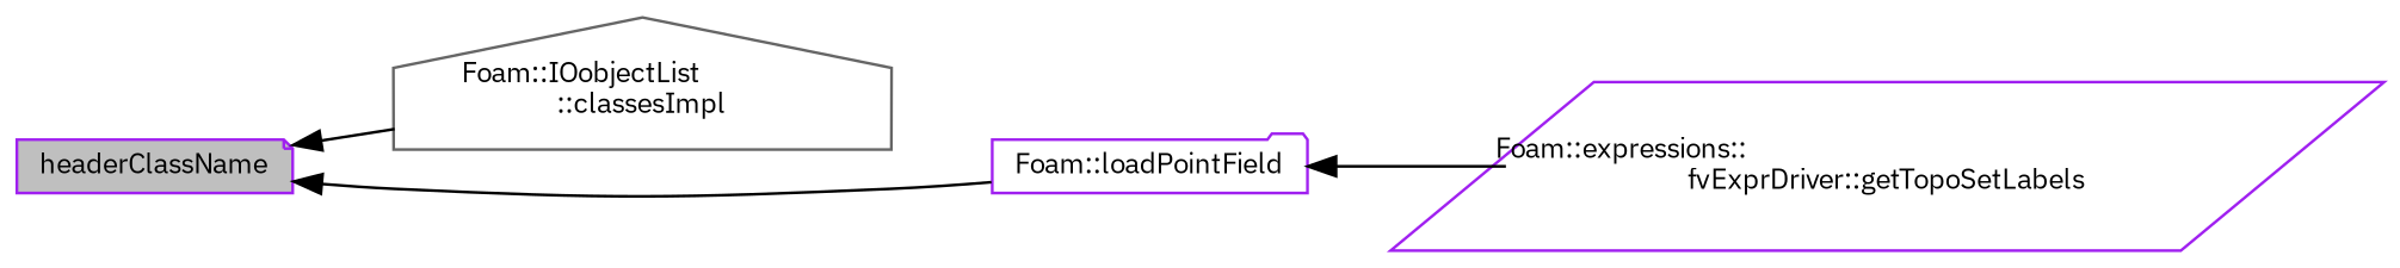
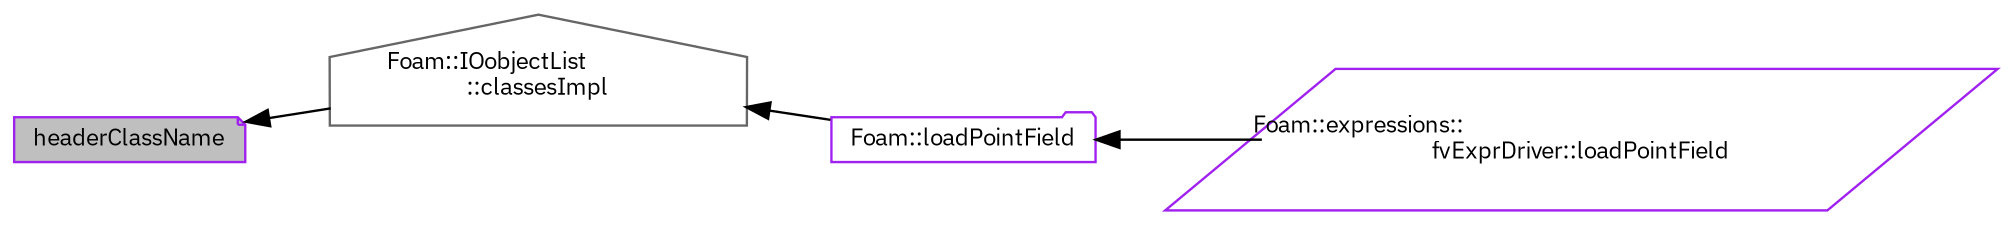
  digraph {
    fontname="IBM Plex Sans"
    rankdir=LR
    node [color=purple fontname="IBM Plex Sans" fontsize=10]
    edge [color=black dir=back fontname="IBM Plex Sans" fontsize=10 labelfontname=Helvetica labelfontsize=10 style=solid]
    n1 [fillcolor=grey75 fontcolor=black height=0.2 label=headerClassName shape=note style=filled width=0.4]
    n2 [color=gray40 height=0.2 label="Foam::IOobjectList\l::classesImpl" shape=house width=0.4]
    n3 [height=0.2 label="Foam::loadPointField" shape=folder width=0.4]
-   n4 [height=0.2 label="Foam::expressions::\lfvExprDriver::getTopoSetLabels" shape=parallelogram width=0.4]
+   n4 [height=0.2 label="Foam::expressions::\lfvExprDriver::loadPointField" shape=parallelogram width=0.4]
    n1 -> n2
-   n1 -> n3
+   n2 -> n3
    n3 -> n4
  }
